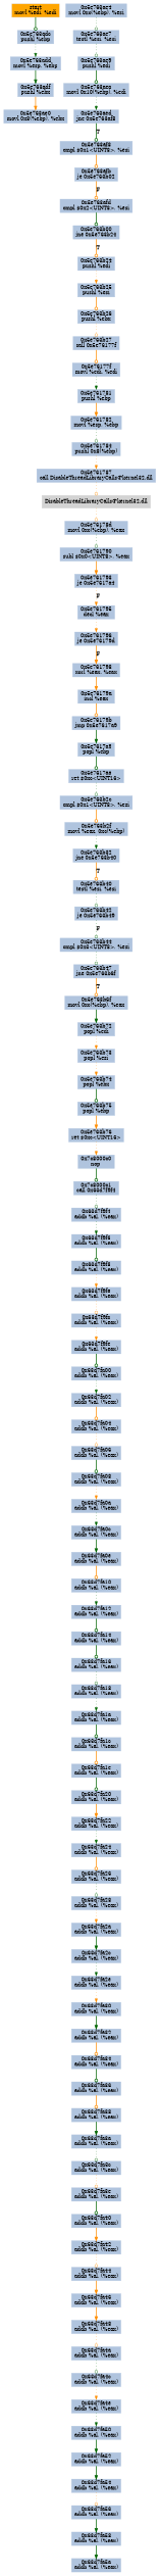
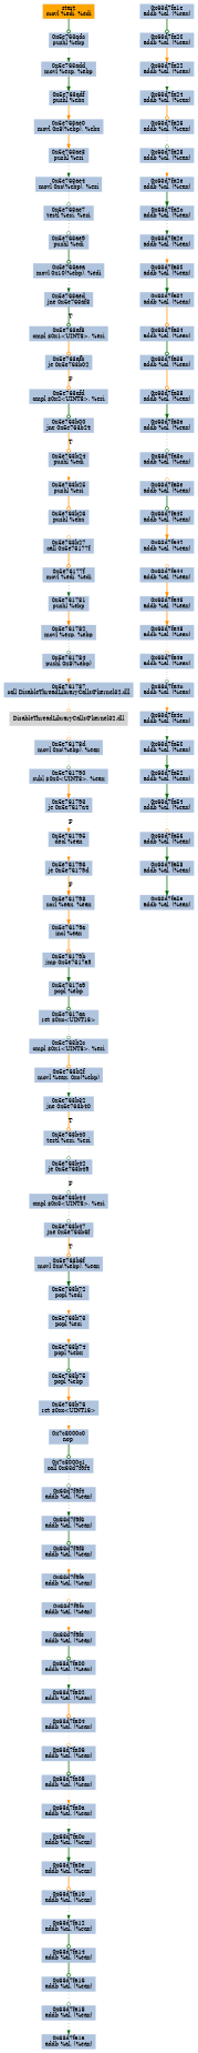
  digraph {
    node [color=lightsteelblue fillcolor=lightsteelblue shape=rectangle style=filled]
    edge [arrowhead=odot color=darkgreen style=bold]
    n1 [color=lightgrey fillcolor=orange label="start\nmovl %edi, %edi"]
    n2 [label="0x5e763adc\npushl %ebp"]
    n3 [label="0x5e763add\nmovl %esp, %ebp"]
    n4 [label="0x5e763adf\npushl %ebx"]
    n5 [label="0x5e763ae0\nmovl 0x8(%ebp), %ebx"]
+   n6 [label="0x5e763ae3\npushl %esi"]
    n7 [label="0x5e763ae4\nmovl 0xc(%ebp), %esi"]
    n8 [label="0x5e763ae7\ntestl %esi, %esi"]
    n9 [label="0x5e763ae9\npushl %edi"]
    n10 [label="0x5e763aea\nmovl 0x10(%ebp), %edi"]
    n11 [label="0x5e763aed\njne 0x5e763af8"]
    n12 [label="0x5e763af8\ncmpl $0x1<UINT8>, %esi"]
    n13 [label="0x5e763afb\nje 0x5e763b02"]
    n14 [label="0x5e763afd\ncmpl $0x2<UINT8>, %esi"]
    n15 [label="0x5e763b00\njne 0x5e763b24"]
    n16 [label="0x5e763b24\npushl %edi"]
    n17 [label="0x5e763b25\npushl %esi"]
    n18 [label="0x5e763b26\npushl %ebx"]
    n19 [label="0x5e763b27\ncall 0x5e76177f"]
    n20 [label="0x5e76177f\nmovl %edi, %edi"]
    n21 [label="0x5e761781\npushl %ebp"]
    n22 [label="0x5e761782\nmovl %esp, %ebp"]
    n23 [label="0x5e761784\npushl 0x8(%ebp)"]
    n24 [label="0x5e761787\ncall DisableThreadLibraryCalls@kernel32.dll"]
    n25 [color=lightgrey fillcolor=lightgrey label="DisableThreadLibraryCalls@kernel32.dll"]
    n26 [label="0x5e76178d\nmovl 0xc(%ebp), %eax"]
    n27 [label="0x5e761790\nsubl $0x0<UINT8>, %eax"]
    n28 [label="0x5e761793\nje 0x5e7617a4"]
    n29 [label="0x5e761795\ndecl %eax"]
    n30 [label="0x5e761796\nje 0x5e76179d"]
    n31 [label="0x5e761798\nxorl %eax, %eax"]
    n32 [label="0x5e76179a\nincl %eax"]
    n33 [label="0x5e76179b\njmp 0x5e7617a9"]
    n34 [label="0x5e7617a9\npopl %ebp"]
    n35 [label="0x5e7617aa\nret $0xc<UINT16>"]
    n36 [label="0x5e763b2c\ncmpl $0x1<UINT8>, %esi"]
    n37 [label="0x5e763b2f\nmovl %eax, 0xc(%ebp)"]
    n38 [label="0x5e763b32\njne 0x5e763b40"]
    n39 [label="0x5e763b40\ntestl %esi, %esi"]
    n40 [label="0x5e763b42\nje 0x5e763b49"]
    n41 [label="0x5e763b44\ncmpl $0x3<UINT8>, %esi"]
    n42 [label="0x5e763b47\njne 0x5e763b6f"]
    n43 [label="0x5e763b6f\nmovl 0xc(%ebp), %eax"]
    n44 [label="0x5e763b72\npopl %edi"]
    n45 [label="0x5e763b73\npopl %esi"]
    n46 [label="0x5e763b74\npopl %ebx"]
    n47 [label="0x5e763b75\npopl %ebp"]
    n48 [label="0x5e763b76\nret $0xc<UINT16>"]
    n49 [label="0x7c8000c0\nnop "]
    n50 [label="0x7c8000c1\ncall 0x63d7f9f4"]
    n51 [label="0x63d7f9f4\naddb %al, (%eax)"]
    n52 [label="0x63d7f9f6\naddb %al, (%eax)"]
    n53 [label="0x63d7f9f8\naddb %al, (%eax)"]
    n54 [label="0x63d7f9fa\naddb %al, (%eax)"]
    n55 [label="0x63d7f9fc\naddb %al, (%eax)"]
    n56 [label="0x63d7f9fe\naddb %al, (%eax)"]
    n57 [label="0x63d7fa00\naddb %al, (%eax)"]
    n58 [label="0x63d7fa02\naddb %al, (%eax)"]
    n59 [label="0x63d7fa04\naddb %al, (%eax)"]
    n60 [label="0x63d7fa06\naddb %al, (%eax)"]
    n61 [label="0x63d7fa08\naddb %al, (%eax)"]
    n62 [label="0x63d7fa0a\naddb %al, (%eax)"]
    n63 [label="0x63d7fa0c\naddb %al, (%eax)"]
    n64 [label="0x63d7fa0e\naddb %al, (%eax)"]
    n65 [label="0x63d7fa10\naddb %al, (%eax)"]
    n66 [label="0x63d7fa12\naddb %al, (%eax)"]
    n67 [label="0x63d7fa14\naddb %al, (%eax)"]
    n68 [label="0x63d7fa16\naddb %al, (%eax)"]
    n69 [label="0x63d7fa18\naddb %al, (%eax)"]
    n70 [label="0x63d7fa1a\naddb %al, (%eax)"]
-   n71 [label="0x63d7fa1c\naddb %al, (%eax)"]
    n72 [label="0x63d7fa1e\naddb %al, (%eax)"]
    n73 [label="0x63d7fa20\naddb %al, (%eax)"]
    n74 [label="0x63d7fa22\naddb %al, (%eax)"]
    n75 [label="0x63d7fa24\naddb %al, (%eax)"]
    n76 [label="0x63d7fa26\naddb %al, (%eax)"]
    n77 [label="0x63d7fa28\naddb %al, (%eax)"]
    n78 [label="0x63d7fa2a\naddb %al, (%eax)"]
    n79 [label="0x63d7fa2c\naddb %al, (%eax)"]
    n80 [label="0x63d7fa2e\naddb %al, (%eax)"]
    n81 [label="0x63d7fa30\naddb %al, (%eax)"]
    n82 [label="0x63d7fa32\naddb %al, (%eax)"]
    n83 [label="0x63d7fa34\naddb %al, (%eax)"]
    n84 [label="0x63d7fa36\naddb %al, (%eax)"]
    n85 [label="0x63d7fa38\naddb %al, (%eax)"]
    n86 [label="0x63d7fa3a\naddb %al, (%eax)"]
    n87 [label="0x63d7fa3c\naddb %al, (%eax)"]
    n88 [label="0x63d7fa3e\naddb %al, (%eax)"]
    n89 [label="0x63d7fa40\naddb %al, (%eax)"]
    n90 [label="0x63d7fa42\naddb %al, (%eax)"]
    n91 [label="0x63d7fa44\naddb %al, (%eax)"]
    n92 [label="0x63d7fa46\naddb %al, (%eax)"]
    n93 [label="0x63d7fa48\naddb %al, (%eax)"]
    n94 [label="0x63d7fa4a\naddb %al, (%eax)"]
    n95 [label="0x63d7fa4c\naddb %al, (%eax)"]
    n96 [label="0x63d7fa4e\naddb %al, (%eax)"]
    n97 [label="0x63d7fa50\naddb %al, (%eax)"]
    n98 [label="0x63d7fa52\naddb %al, (%eax)"]
    n99 [label="0x63d7fa54\naddb %al, (%eax)"]
    n100 [label="0x63d7fa56\naddb %al, (%eax)"]
    n101 [label="0x63d7fa58\naddb %al, (%eax)"]
    n102 [label="0x63d7fa5a\naddb %al, (%eax)"]
    n1 -> n2
    n2 -> n3 [arrowhead=normal style=dotted]
    n3 -> n4 [arrowhead=normal]
    n4 -> n5 [arrowhead=normal color=darkorange]
+   n5 -> n6 [arrowhead=normal color=darkorange]
+   n6 -> n7 [arrowhead=normal style=dotted]
    n7 -> n8 [style=dotted]
    n8 -> n9 [style=dotted]
    n9 -> n10
    n10 -> n11 [arrowhead=normal style=dotted]
    n11 -> n12 [label=T]
    n12 -> n13 [color=darkorange]
    n13 -> n14 [color=darkorange label=F]
    n14 -> n15
    n15 -> n16 [color=darkorange label=T]
    n16 -> n17 [arrowhead=normal color=darkorange style=dotted]
    n17 -> n18 [color=darkorange]
    n18 -> n19 [color=darkorange style=dotted]
    n19 -> n20 [color=darkorange]
    n20 -> n21 [arrowhead=normal style=dotted]
    n21 -> n22 [arrowhead=normal color=darkorange]
    n22 -> n23 [style=dotted]
    n23 -> n24 [arrowhead=normal color=darkorange style=dotted]
    n24 -> n25 [color=darkorange style=dotted]
    n25 -> n26 [color=darkorange style=dotted]
    n26 -> n27 [style=dotted]
    n27 -> n28 [arrowhead=normal color=darkorange]
    n28 -> n29 [arrowhead=normal color=darkorange label=F style=dotted]
    n29 -> n30 [arrowhead=normal color=darkorange style=dotted]
    n30 -> n31 [arrowhead=normal color=darkorange label=F]
    n31 -> n32 [arrowhead=normal color=darkorange]
    n32 -> n33 [color=darkorange]
    n33 -> n34 [arrowhead=normal]
    n34 -> n35
    n35 -> n36 [style=dotted]
    n36 -> n37 [color=darkorange]
    n37 -> n38 [arrowhead=normal style=dotted]
    n38 -> n39 [color=darkorange label=T]
    n39 -> n40 [style=dotted]
    n40 -> n41 [label=F style=dotted]
    n41 -> n42 [style=dotted]
    n42 -> n43 [color=darkorange label=T]
    n43 -> n44 [arrowhead=normal]
    n44 -> n45 [arrowhead=normal color=darkorange style=dotted]
    n45 -> n46 [arrowhead=normal color=darkorange style=dotted]
    n46 -> n47
    n47 -> n48 [arrowhead=normal color=darkorange]
    n48 -> n49 [arrowhead=normal color=darkorange style=dotted]
    n49 -> n50
    n50 -> n51 [style=dotted]
    n51 -> n52 [arrowhead=normal style=dotted]
    n52 -> n53
    n53 -> n54 [arrowhead=normal color=darkorange style=dotted]
    n54 -> n55 [color=darkorange style=dotted]
    n55 -> n56 [arrowhead=normal color=darkorange style=dotted]
    n56 -> n57
    n57 -> n58 [arrowhead=normal style=dotted]
    n58 -> n59 [color=darkorange]
    n59 -> n60 [color=darkorange style=dotted]
    n60 -> n61
    n61 -> n62 [arrowhead=normal color=darkorange style=dotted]
    n62 -> n63 [arrowhead=normal style=dotted]
    n63 -> n64 [arrowhead=normal]
    n64 -> n65 [color=darkorange]
    n65 -> n66 [arrowhead=normal style=dotted]
    n66 -> n67
    n67 -> n68
    n68 -> n69 [style=dotted]
    n69 -> n70 [arrowhead=normal style=dotted]
-   n70 -> n71
-   n71 -> n72 [color=darkorange]
    n72 -> n73
    n73 -> n74 [arrowhead=normal color=darkorange]
    n74 -> n75 [arrowhead=normal style=dotted]
    n75 -> n76 [color=darkorange]
    n76 -> n77 [style=dotted]
    n77 -> n78 [arrowhead=normal color=darkorange style=dotted]
    n78 -> n79 [arrowhead=normal]
    n79 -> n80 [arrowhead=normal style=dotted]
    n80 -> n81 [arrowhead=normal color=darkorange style=dotted]
    n81 -> n82 [arrowhead=normal]
    n82 -> n83 [color=darkorange]
    n83 -> n84
    n84 -> n85 [color=darkorange]
    n85 -> n86 [arrowhead=normal]
    n86 -> n87 [style=dotted]
    n87 -> n88 [color=darkorange style=dotted]
    n88 -> n89
    n89 -> n90 [arrowhead=normal color=darkorange]
    n90 -> n91 [color=darkorange style=dotted]
    n91 -> n92 [arrowhead=normal color=darkorange]
    n92 -> n93 [arrowhead=normal color=darkorange]
    n93 -> n94 [color=darkorange style=dotted]
    n94 -> n95 [style=dotted]
    n95 -> n96 [arrowhead=normal color=darkorange style=dotted]
    n96 -> n97 [arrowhead=normal style=dotted]
    n97 -> n98 [arrowhead=normal]
    n98 -> n99 [arrowhead=normal]
    n99 -> n100 [color=darkorange style=dotted]
    n100 -> n101 [arrowhead=normal]
    n101 -> n102 [arrowhead=normal]
  }
